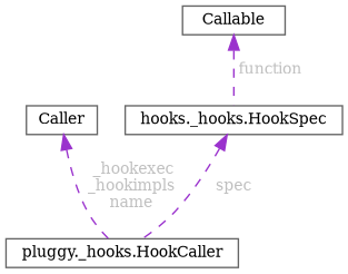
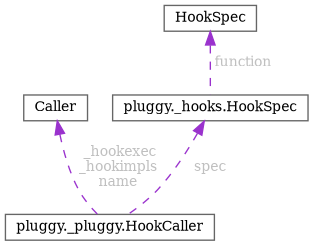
  digraph {
    fontname="DejaVu Serif"
    node [color=gray40 fillcolor=white fontname="DejaVu Serif" fontsize=10 shape=box style=filled]
    edge [color=darkorchid3 dir=back fontcolor=grey fontname="DejaVu Serif" fontsize=10 labelfontname=Helvetica labelfontsize=10 style=dashed]
-   n1 [height=0.2 label="pluggy._hooks.HookCaller" width=0.4]
+   n1 [height=0.2 label="pluggy._pluggy.HookCaller" width=0.4]
    n2 [height=0.2 label=Caller width=0.4]
-   n3 [height=0.2 label="hooks._hooks.HookSpec" width=0.4]
-   n4 [height=0.2 label=Callable width=0.4]
+   n3 [height=0.2 label="pluggy._hooks.HookSpec" width=0.4]
+   n4 [height=0.2 label=HookSpec width=0.4]
    n2 -> n1 [label=" _hookexec\n_hookimpls\nname"]
    n3 -> n1 [label=" spec"]
    n4 -> n3 [label=" function"]
  }
